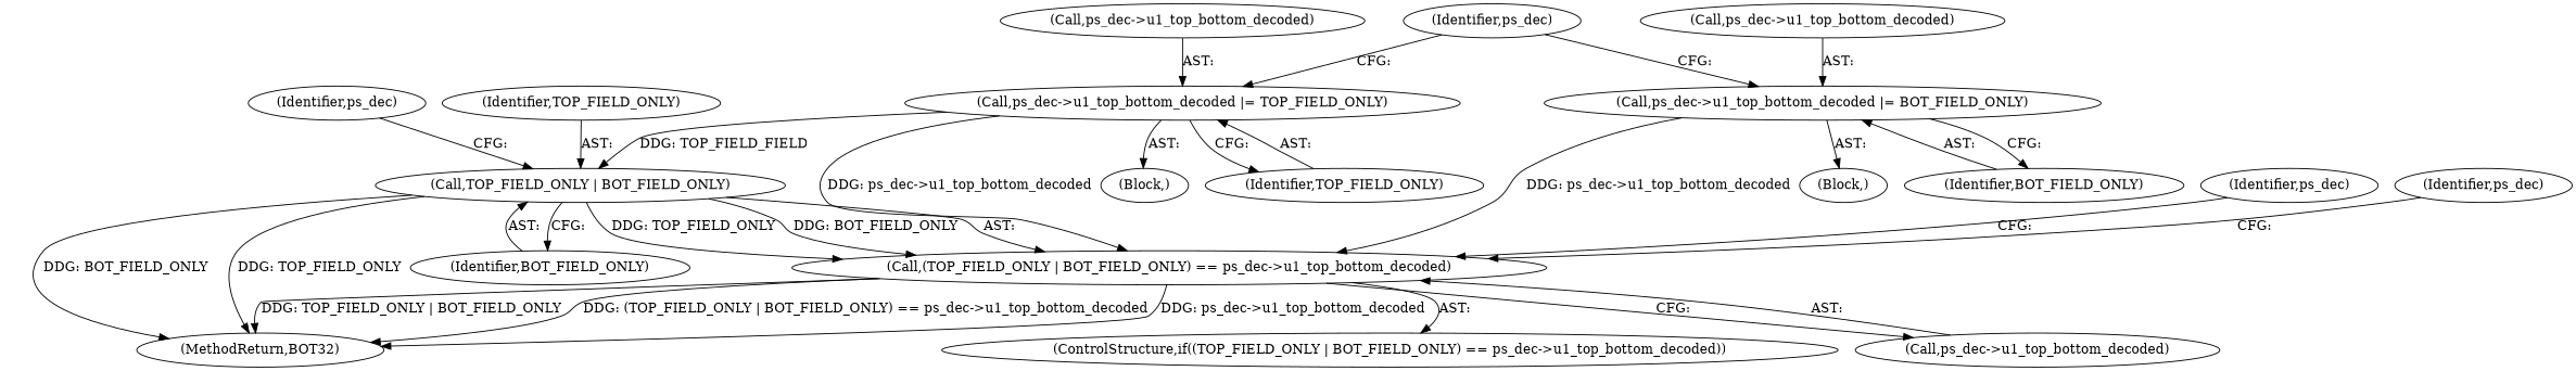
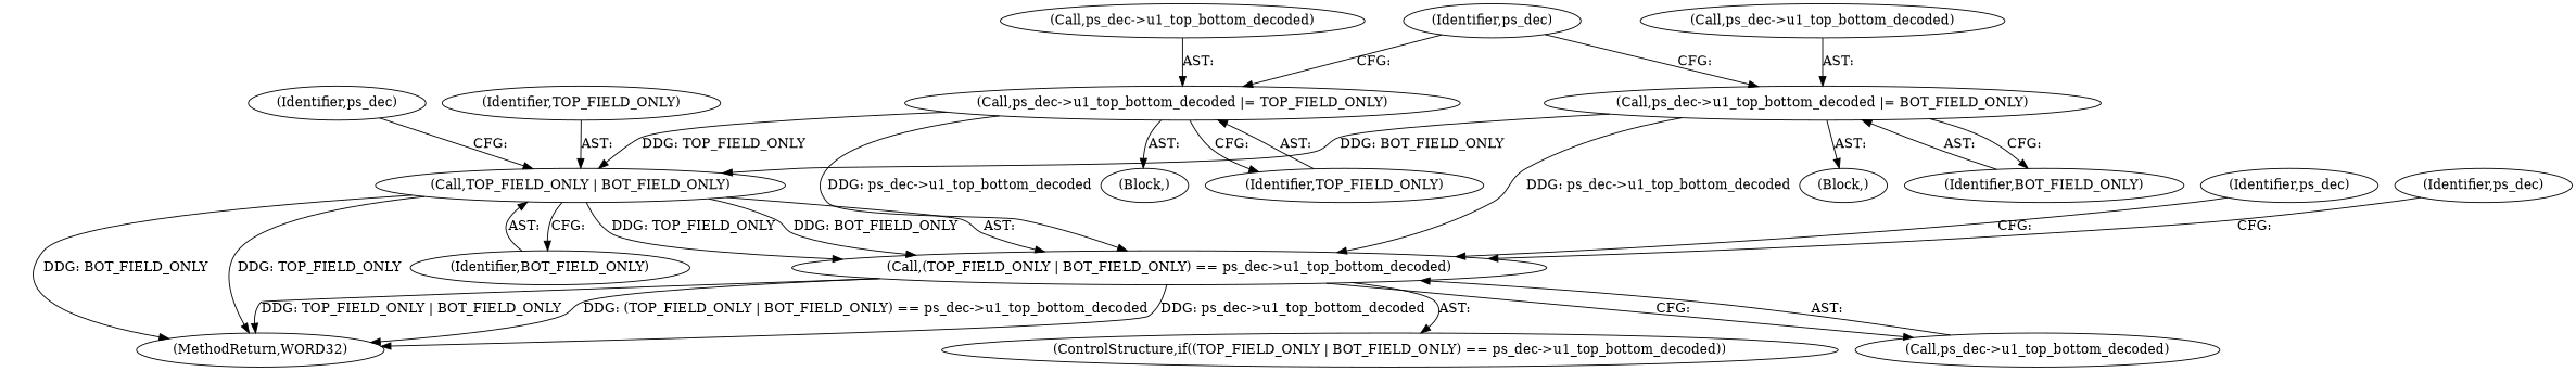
  digraph {
    n1 [label="(Call,(TOP_FIELD_ONLY | BOT_FIELD_ONLY) == ps_dec->u1_top_bottom_decoded)"]
-   n2 [label="(MethodReturn,BOT32)"]
+   n2 [label="(MethodReturn,WORD32)"]
    n3 [label="(ControlStructure,if((TOP_FIELD_ONLY | BOT_FIELD_ONLY) == ps_dec->u1_top_bottom_decoded))"]
    n4 [label="(Call,ps_dec->u1_top_bottom_decoded)"]
    n5 [label="(Call,TOP_FIELD_ONLY | BOT_FIELD_ONLY)"]
    n6 [label="(Identifier,BOT_FIELD_ONLY)"]
    n7 [label="(Call,ps_dec->u1_top_bottom_decoded |= TOP_FIELD_ONLY)"]
    n8 [label="(Block,)"]
    n9 [label="(Identifier,TOP_FIELD_ONLY)"]
    n10 [label="(Call,ps_dec->u1_top_bottom_decoded |= BOT_FIELD_ONLY)"]
    n11 [label="(Block,)"]
    n12 [label="(Identifier,BOT_FIELD_ONLY)"]
    n13 [label="(Identifier,ps_dec)"]
    n14 [label="(Call,ps_dec->u1_top_bottom_decoded)"]
    n15 [label="(Call,ps_dec->u1_top_bottom_decoded)"]
    n16 [label="(Identifier,TOP_FIELD_ONLY)"]
    n17 [label="(Identifier,ps_dec)"]
    n18 [label="(Identifier,ps_dec)"]
    n19 [label="(Identifier,ps_dec)"]
    n1 -> n2 [label="DDG: TOP_FIELD_ONLY | BOT_FIELD_ONLY"]
    n1 -> n2 [label="DDG: (TOP_FIELD_ONLY | BOT_FIELD_ONLY) == ps_dec->u1_top_bottom_decoded"]
    n1 -> n2 [label="DDG: ps_dec->u1_top_bottom_decoded"]
    n1 -> n3 [label="AST: "]
    n1 -> n4 [label="CFG: "]
    n4 -> n1 [label="AST: "]
    n5 -> n1 [label="AST: "]
    n5 -> n1 [label="DDG: TOP_FIELD_ONLY"]
    n5 -> n1 [label="DDG: BOT_FIELD_ONLY"]
    n5 -> n2 [label="DDG: BOT_FIELD_ONLY"]
    n5 -> n2 [label="DDG: TOP_FIELD_ONLY"]
    n5 -> n6 [label="CFG: "]
    n6 -> n5 [label="AST: "]
    n7 -> n1 [label="DDG: ps_dec->u1_top_bottom_decoded"]
-   n7 -> n5 [label="DDG: TOP_FIELD_FIELD"]
+   n7 -> n5 [label="DDG: TOP_FIELD_ONLY"]
    n7 -> n8 [label="AST: "]
    n7 -> n9 [label="CFG: "]
    n9 -> n7 [label="AST: "]
    n10 -> n1 [label="DDG: ps_dec->u1_top_bottom_decoded"]
+   n10 -> n5 [label="DDG: BOT_FIELD_ONLY"]
    n10 -> n11 [label="AST: "]
    n10 -> n12 [label="CFG: "]
    n12 -> n10 [label="AST: "]
    n13 -> n1 [label="CFG: "]
    n14 -> n10 [label="AST: "]
    n15 -> n7 [label="AST: "]
    n16 -> n5 [label="AST: "]
    n17 -> n1 [label="CFG: "]
    n18 -> n7 [label="CFG: "]
    n18 -> n10 [label="CFG: "]
    n19 -> n5 [label="CFG: "]
  }
